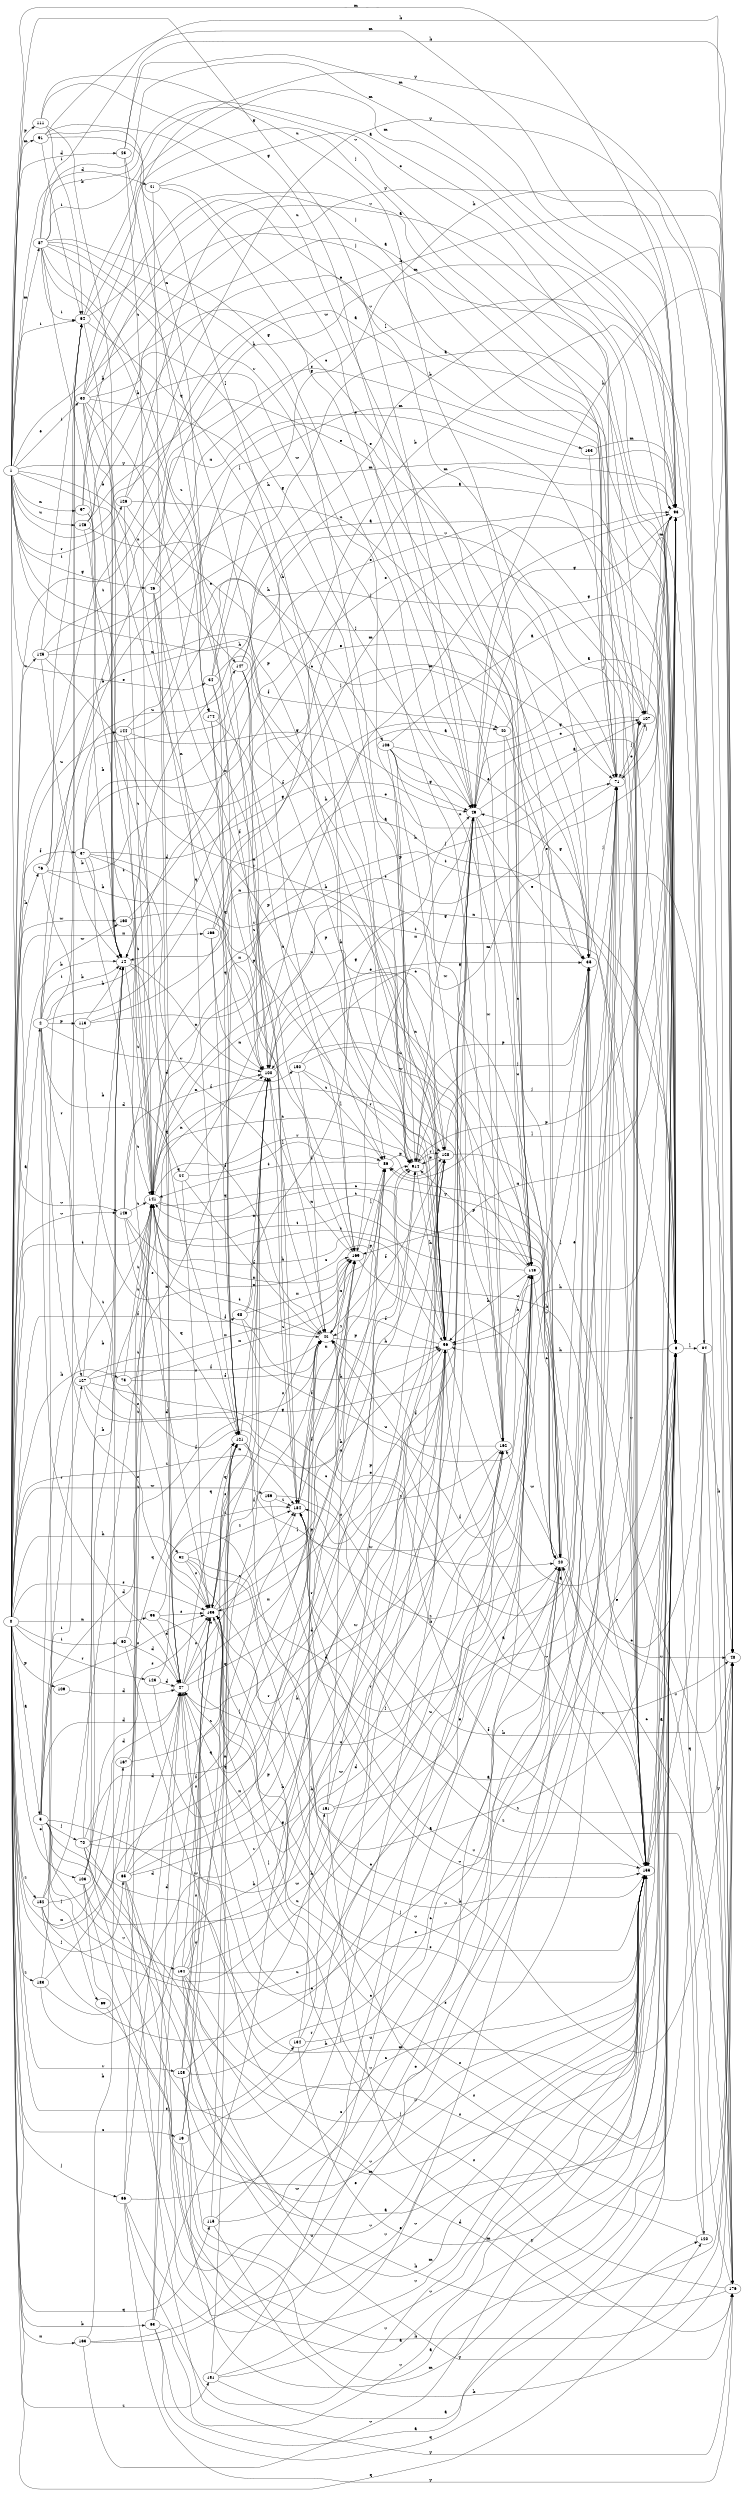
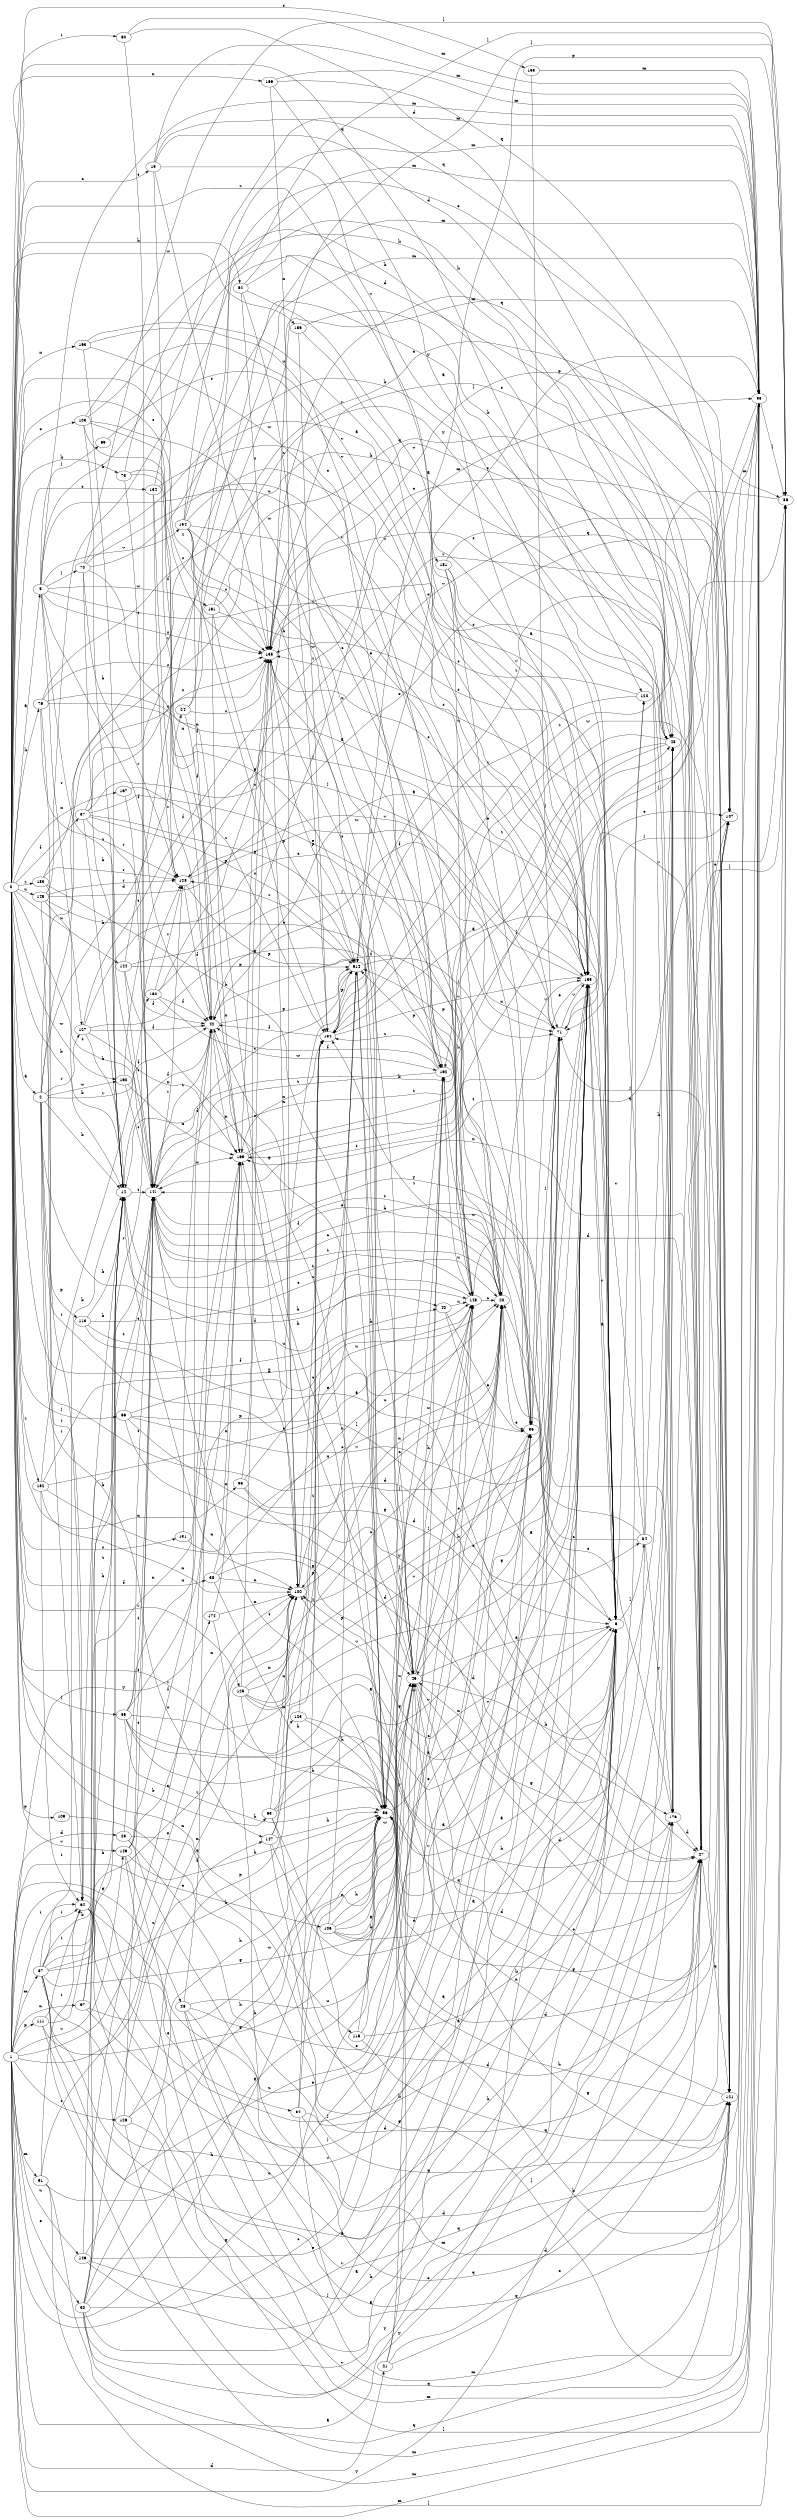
  strict digraph {
    rankdir=LR
    0
    2
    5
    n4 [label=63]
    14
    19
    37
    38
    40
    52
    60
    65
    66
    73
    76
    95
    103
    109
    115
    120
    123
    125
+   131
    133
    134
    135
    141
    144
    145
    149
    159
    160
    163
    166
    167
    181
    182
    183
    184
    93
    147
    24
    27
    84
    113
    127
    150
    42
    69
    70
    71
    148
    154
    161
    6
    100
    155
    86
    121
    128
    49
    35
    107
    n64 [label=914]
    56
    169
    n67 [label=48]
    176
    20
    64
    162
    1
    21
    23
    30
    34
    46
    87
    91
    97
    106
    111
    126
    146
    174
    0 -> 2 [label=a]
    0 -> 5 [label=a]
    0 -> n4 [label=b]
    0 -> 14 [label=b]
    0 -> 19 [label=c]
    0 -> 37 [label=f]
    0 -> 38 [label=f]
    0 -> 40 [label=f]
    0 -> 52 [label=h]
    0 -> 60 [label=i]
    0 -> 65 [label=j]
    0 -> 66 [label=j]
    0 -> 73 [label=k]
    0 -> 76 [label=k]
    0 -> 95 [label=n]
    0 -> 103 [label=o]
    0 -> 109 [label=p]
    0 -> 115 [label=q]
    0 -> 120 [label=q]
    0 -> 123 [label=r]
    0 -> 125 [label=r]
+   0 -> 131 [label=s]
    0 -> 133 [label=s]
    0 -> 134 [label=s]
    0 -> 135 [label=s]
    0 -> 141 [label=t]
    0 -> 144 [label=u]
    0 -> 145 [label=u]
    0 -> 149 [label=v]
    0 -> 159 [label=w]
    0 -> 160 [label=w]
    0 -> 163 [label=x]
    0 -> 166 [label=x]
    0 -> 167 [label=x]
    0 -> 181 [label=z]
    0 -> 182 [label=z]
    0 -> 183 [label=z]
    0 -> 184 [label=z]
    2 -> 14 [label=b]
    2 -> 40 [label=f]
    2 -> 135 [label=s]
    2 -> 160 [label=w]
    2 -> 93 [label=m]
    2 -> 147 [label=u]
    2 -> 24 [label=d]
    2 -> 27 [label=d]
    2 -> 84 [label=l]
    2 -> 113 [label=p]
    2 -> 127 [label=r]
    2 -> 150 [label=v]
    5 -> 135 [label=s]
    5 -> 141 [label=t]
    5 -> 93 [label=m]
    5 -> 27 [label=d]
    5 -> 127 [label=r]
    5 -> 42 [label=f]
    5 -> 69 [label=j]
    5 -> 70 [label=j]
    5 -> 71 [label=j]
    5 -> 148 [label=u]
    5 -> 154 [label=v]
    5 -> 161 [label=w]
    n4 -> 120 [label=q]
    n4 -> 27 [label=d]
    n4 -> 6 [label=a]
    n4 -> 100 [label=n]
    n4 -> 155 [label=v]
    n4 -> 86 [label=l]
    14 -> 141 [label=t]
    14 -> 42 [label=f]
    14 -> 100 [label=n]
    19 -> 135 [label=s]
    19 -> 93 [label=m]
    19 -> 155 [label=v]
    19 -> 121 [label=q]
    19 -> 128 [label=r]
    37 -> 14 [label=b]
    37 -> 135 [label=s]
    37 -> 42 [label=f]
    37 -> 71 [label=j]
    37 -> 49 [label=g]
    37 -> 35 [label=e]
    37 -> 107 [label=o]
    37 -> n64 [label=p]
    38 -> 148 [label=u]
    38 -> 100 [label=n]
    38 -> 49 [label=g]
    38 -> 56 [label=h]
    38 -> 169 [label=x]
    40 -> 148 [label=u]
    40 -> 6 [label=a]
    40 -> 35 [label=e]
    52 -> 135 [label=s]
    52 -> 184 [label=z]
    52 -> 6 [label=a]
    52 -> 155 [label=v]
    52 -> n67 [label=k]
    60 -> 141 [label=t]
    60 -> 93 [label=m]
    60 -> 27 [label=d]
    65 -> 141 [label=t]
    65 -> 27 [label=d]
    65 -> 6 [label=a]
    65 -> 155 [label=v]
    65 -> n64 [label=p]
    65 -> 56 [label=h]
    65 -> 169 [label=x]
    65 -> 176 [label=y]
    66 -> 141 [label=t]
    66 -> 27 [label=d]
    66 -> 155 [label=v]
    66 -> 35 [label=e]
    66 -> 176 [label=y]
    66 -> 20 [label=c]
    73 -> 141 [label=t]
    73 -> 42 [label=f]
    73 -> 169 [label=x]
    73 -> n67 [label=k]
    76 -> 135 [label=s]
    76 -> 71 [label=j]
    76 -> 6 [label=a]
    76 -> 128 [label=r]
    76 -> n67 [label=k]
    76 -> 64 [label=i]
    95 -> 135 [label=s]
    95 -> 27 [label=d]
    95 -> 71 [label=j]
    95 -> 148 [label=u]
    103 -> 14 [label=b]
    103 -> 135 [label=s]
    103 -> 100 [label=n]
    103 -> 155 [label=v]
    103 -> n67 [label=k]
    103 -> 162 [label=w]
    109 -> 27 [label=d]
    115 -> 121 [label=q]
    115 -> 56 [label=h]
    115 -> n67 [label=k]
    115 -> 20 [label=c]
    120 -> 135 [label=s]
    120 -> 184 [label=z]
    123 -> 184 [label=z]
    123 -> 27 [label=d]
    123 -> 56 [label=h]
    125 -> 135 [label=s]
    125 -> 71 [label=j]
    125 -> 6 [label=a]
    125 -> 100 [label=n]
    125 -> 155 [label=v]
    125 -> 56 [label=h]
    125 -> 20 [label=c]
+   131 -> 42 [label=f]
+   131 -> 20 [label=c]
    133 -> 93 [label=m]
    133 -> 71 [label=j]
    134 -> 93 [label=m]
    134 -> 42 [label=f]
    134 -> 128 [label=r]
    134 -> 20 [label=c]
    135 -> 100 [label=n]
    135 -> 86 [label=l]
    135 -> 121 [label=q]
    135 -> n64 [label=p]
    135 -> 162 [label=w]
-   141 -> 27 [label=d]
+   19 -> 27 [label=d]
    141 -> 128 [label=r]
    141 -> 35 [label=e]
    141 -> 169 [label=x]
    141 -> 176 [label=y]
    141 -> 20 [label=c]
    144 -> 141 [label=t]
    144 -> 93 [label=m]
    144 -> 71 [label=j]
    144 -> 49 [label=g]
    144 -> n64 [label=p]
    145 -> 14 [label=b]
    145 -> 93 [label=m]
    145 -> 128 [label=r]
    145 -> 107 [label=o]
    145 -> 20 [label=c]
    145 -> 64 [label=i]
    149 -> 141 [label=t]
    149 -> 42 [label=f]
    149 -> 100 [label=n]
    149 -> 121 [label=q]
    149 -> 107 [label=o]
    149 -> 56 [label=h]
    159 -> 184 [label=z]
    159 -> 155 [label=v]
    159 -> n67 [label=k]
    160 -> 141 [label=t]
    160 -> 107 [label=o]
    160 -> 169 [label=x]
    163 -> 14 [label=b]
    163 -> 148 [label=u]
    163 -> 155 [label=v]
    163 -> 162 [label=w]
    166 -> 93 [label=m]
    166 -> 6 [label=a]
    166 -> 100 [label=n]
    166 -> 121 [label=q]
    167 -> 141 [label=t]
    167 -> 184 [label=z]
    181 -> 148 [label=u]
    181 -> 6 [label=a]
    181 -> 155 [label=v]
    181 -> 121 [label=q]
    181 -> 35 [label=e]
    182 -> 27 [label=d]
    182 -> 42 [label=f]
    182 -> 148 [label=u]
    182 -> 100 [label=n]
    182 -> 20 [label=c]
    182 -> 64 [label=i]
    183 -> 121 [label=q]
    183 -> 128 [label=r]
    183 -> 56 [label=h]
    183 -> 64 [label=i]
    184 -> 42 [label=f]
    184 -> 6 [label=a]
    184 -> 155 [label=v]
    184 -> n64 [label=p]
    184 -> 169 [label=x]
    93 -> 71 [label=j]
    93 -> 86 [label=l]
    93 -> 49 [label=g]
    93 -> n64 [label=p]
    93 -> 56 [label=h]
    93 -> 169 [label=x]
    147 -> 6 [label=a]
    147 -> 100 [label=n]
    147 -> 155 [label=v]
    147 -> n64 [label=p]
    147 -> 56 [label=h]
    24 -> 135 [label=s]
    24 -> 93 [label=m]
    24 -> 42 [label=f]
    24 -> 86 [label=l]
    27 -> 135 [label=s]
    27 -> 184 [label=z]
    27 -> 71 [label=j]
    27 -> 121 [label=q]
    27 -> 128 [label=r]
    27 -> 107 [label=o]
    27 -> 169 [label=x]
    84 -> 14 [label=b]
    84 -> 135 [label=s]
    84 -> 155 [label=v]
    84 -> 49 [label=g]
    84 -> n67 [label=k]
    84 -> 176 [label=y]
    84 -> 20 [label=c]
    113 -> 14 [label=b]
    113 -> 148 [label=u]
    113 -> 6 [label=a]
    113 -> 20 [label=c]
    127 -> 14 [label=b]
    127 -> 42 [label=f]
    127 -> 49 [label=g]
    127 -> 107 [label=o]
    127 -> 169 [label=x]
    127 -> 20 [label=c]
    150 -> 93 [label=m]
    150 -> 42 [label=f]
    150 -> 86 [label=l]
    150 -> 128 [label=r]
    150 -> 162 [label=w]
    42 -> 141 [label=t]
    42 -> 6 [label=a]
    42 -> n64 [label=p]
    42 -> 56 [label=h]
    42 -> 169 [label=x]
    69 -> 155 [label=v]
    70 -> 14 [label=b]
    70 -> 6 [label=a]
    70 -> 155 [label=v]
    70 -> 86 [label=l]
    70 -> 128 [label=r]
    70 -> 49 [label=g]
    70 -> n67 [label=k]
    71 -> 141 [label=t]
    71 -> 155 [label=v]
    71 -> 107 [label=o]
    148 -> 14 [label=b]
    148 -> 141 [label=t]
    148 -> 27 [label=d]
    148 -> n64 [label=p]
    148 -> 56 [label=h]
    148 -> 20 [label=c]
    154 -> 135 [label=s]
    154 -> 93 [label=m]
    154 -> 42 [label=f]
    154 -> 155 [label=v]
    154 -> 107 [label=o]
    154 -> 56 [label=h]
    154 -> 176 [label=y]
    154 -> 20 [label=c]
    154 -> 162 [label=w]
    161 -> 148 [label=u]
    161 -> 35 [label=e]
    161 -> n64 [label=p]
    161 -> 169 [label=x]
    161 -> 176 [label=y]
    6 -> 120 [label=q]
    6 -> 135 [label=s]
    6 -> 141 [label=t]
    6 -> 84 [label=l]
    6 -> 100 [label=n]
    6 -> 155 [label=v]
    6 -> 56 [label=h]
    100 -> 184 [label=z]
    100 -> 71 [label=j]
    100 -> 148 [label=u]
    100 -> 20 [label=c]
    155 -> 135 [label=s]
    155 -> 42 [label=f]
    155 -> 6 [label=a]
    155 -> 49 [label=g]
    155 -> 35 [label=e]
    86 -> 141 [label=t]
    86 -> 184 [label=z]
    86 -> n64 [label=p]
    121 -> 135 [label=s]
    121 -> 100 [label=n]
    121 -> 155 [label=v]
    121 -> 56 [label=h]
    121 -> 162 [label=w]
    128 -> 42 [label=f]
    128 -> 71 [label=j]
    128 -> 155 [label=v]
    128 -> n64 [label=p]
    49 -> 135 [label=s]
    49 -> 27 [label=d]
    49 -> 6 [label=a]
    49 -> 35 [label=e]
    49 -> 107 [label=o]
    49 -> 169 [label=x]
    49 -> n67 [label=k]
    49 -> 20 [label=c]
    49 -> 162 [label=w]
    35 -> 42 [label=f]
    35 -> 71 [label=j]
    35 -> n64 [label=p]
    35 -> 56 [label=h]
    107 -> 93 [label=m]
    107 -> 71 [label=j]
    107 -> 49 [label=g]
    n64 -> 141 [label=t]
    n64 -> 71 [label=j]
    n64 -> 128 [label=r]
    n64 -> 49 [label=g]
    n64 -> 56 [label=h]
    56 -> 141 [label=t]
    56 -> 27 [label=d]
    56 -> 42 [label=f]
    56 -> 6 [label=a]
    56 -> 155 [label=v]
    56 -> 49 [label=g]
    169 -> 135 [label=s]
    169 -> 100 [label=n]
    169 -> 86 [label=l]
    169 -> n67 [label=k]
    n67 -> 14 [label=b]
    n67 -> 135 [label=s]
    n67 -> 141 [label=t]
    n67 -> 184 [label=z]
    176 -> 135 [label=s]
    176 -> 27 [label=d]
    176 -> 86 [label=l]
    176 -> 20 [label=c]
    20 -> 141 [label=t]
    20 -> 184 [label=z]
    20 -> 100 [label=n]
    20 -> 155 [label=v]
    20 -> 35 [label=e]
    20 -> 162 [label=w]
    64 -> 14 [label=b]
    64 -> 93 [label=m]
    64 -> 71 [label=j]
    64 -> 86 [label=l]
    64 -> 35 [label=e]
    162 -> 141 [label=t]
    162 -> 184 [label=z]
    162 -> 42 [label=f]
    162 -> 148 [label=u]
    1 -> 149 [label=v]
    1 -> 93 [label=m]
    1 -> 147 [label=u]
    1 -> 6 [label=a]
    1 -> 100 [label=n]
    1 -> 49 [label=g]
    1 -> 56 [label=h]
    1 -> 176 [label=y]
    1 -> 64 [label=i]
    1 -> 21 [label=d]
    1 -> 23 [label=d]
    1 -> 30 [label=e]
    1 -> 34 [label=e]
    1 -> 46 [label=g]
    1 -> 87 [label=m]
    1 -> 91 [label=m]
    1 -> 97 [label=n]
    1 -> 106 [label=o]
    1 -> 111 [label=p]
    1 -> 126 [label=r]
    1 -> 146 [label=u]
    1 -> 174 [label=y]
    21 -> 27 [label=d]
    21 -> 49 [label=g]
    21 -> 107 [label=o]
    21 -> 162 [label=w]
    23 -> 141 [label=t]
    23 -> 93 [label=m]
    23 -> 121 [label=q]
    23 -> n67 [label=k]
    30 -> 14 [label=b]
    30 -> 71 [label=j]
    30 -> 100 [label=n]
    30 -> 155 [label=v]
    30 -> 121 [label=q]
    30 -> 49 [label=g]
    30 -> 56 [label=h]
    30 -> 169 [label=x]
    30 -> 176 [label=y]
    30 -> 20 [label=c]
    34 -> 184 [label=z]
    34 -> 6 [label=a]
    34 -> 121 [label=q]
-   34 -> 56 [label=h]
+   34 -> 56 [label=n]
    34 -> n67 [label=k]
    46 -> 93 [label=m]
    46 -> 27 [label=d]
    46 -> 42 [label=f]
    46 -> 148 [label=u]
    46 -> 121 [label=q]
    46 -> 35 [label=e]
-   87 -> 174 [label=b]
+   87 -> 14 [label=b]
    87 -> 141 [label=t]
    87 -> 184 [label=z]
    87 -> 93 [label=m]
    87 -> 6 [label=a]
    87 -> 155 [label=v]
    87 -> 128 [label=r]
    87 -> 49 [label=g]
    87 -> 56 [label=h]
    87 -> 169 [label=x]
    87 -> n67 [label=k]
    87 -> 64 [label=i]
    91 -> 93 [label=m]
    91 -> 148 [label=u]
    91 -> 100 [label=n]
    91 -> 86 [label=l]
    91 -> 64 [label=i]
    97 -> 14 [label=b]
    97 -> 141 [label=t]
    97 -> 71 [label=j]
    97 -> 162 [label=w]
    106 -> 148 [label=u]
    106 -> 6 [label=a]
    106 -> 49 [label=g]
    106 -> 35 [label=e]
    106 -> n64 [label=p]
    106 -> 56 [label=h]
    106 -> 162 [label=w]
    111 -> 14 [label=b]
    111 -> 148 [label=u]
    111 -> 49 [label=g]
    111 -> 64 [label=i]
    126 -> 141 [label=t]
    126 -> 6 [label=a]
    126 -> n64 [label=p]
    126 -> 56 [label=h]
    126 -> 176 [label=y]
    146 -> 14 [label=b]
    146 -> 6 [label=a]
    146 -> 155 [label=v]
    146 -> 35 [label=e]
    146 -> 56 [label=h]
    174 -> 100 [label=n]
    174 -> 121 [label=q]
    174 -> 169 [label=x]
  }
